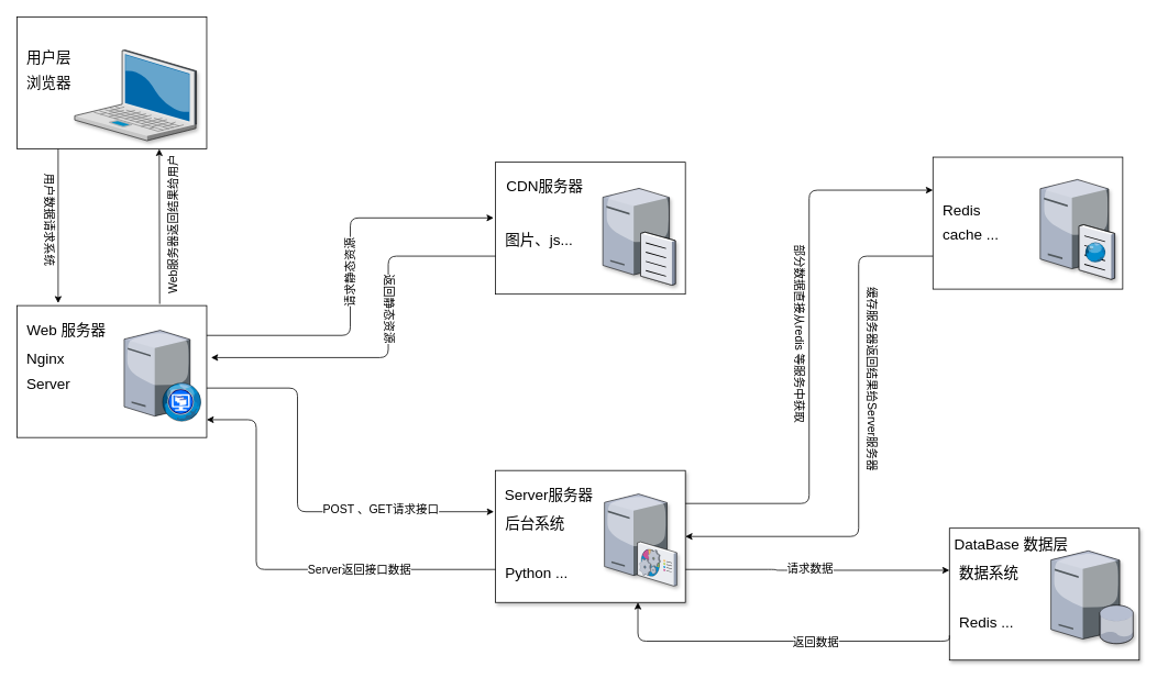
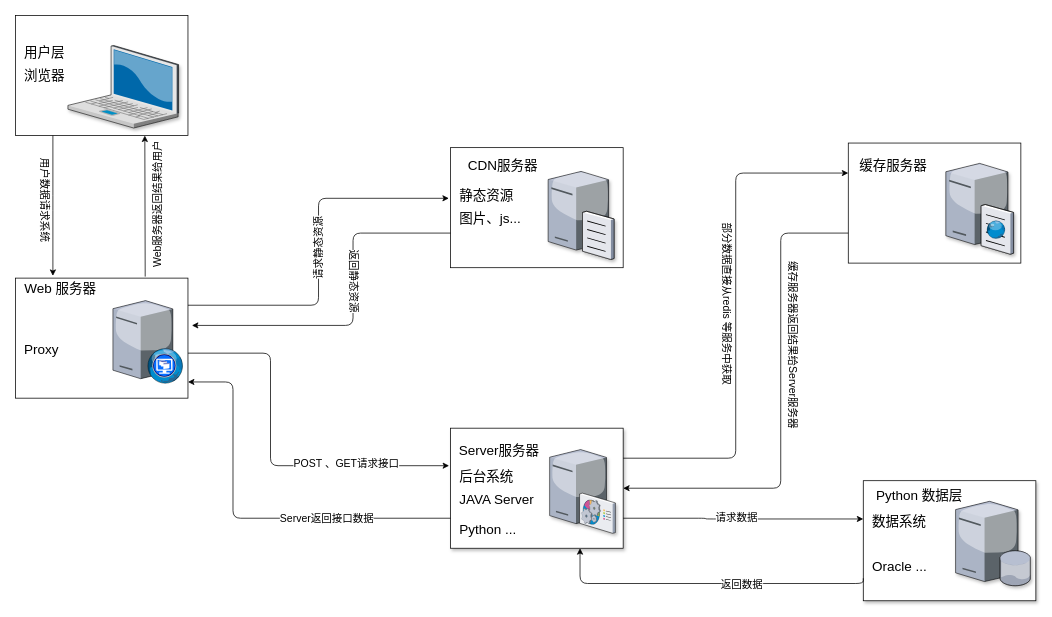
  <mxCell id="0" />
  <mxCell id="1" parent="0" />
  <mxCell id="2" value="" style="rounded=0;whiteSpace=wrap;html=1;" vertex="1" parent="1"><mxGeometry x="20" y="20" width="230" height="160" as="geometry" /></mxCell>
  <mxCell id="3" value="" style="rounded=0;whiteSpace=wrap;html=1;" vertex="1" parent="1"><mxGeometry x="20" y="370" width="230" height="160" as="geometry" /></mxCell>
- <mxCell id="4" value="&lt;font style=&quot;font-size: 18px&quot;&gt;Web 服务器&lt;/font&gt;" style="text;html=1;strokeColor=none;fillColor=none;align=center;verticalAlign=middle;whiteSpace=wrap;rounded=0;" vertex="1" parent="1"><mxGeometry x="30" y="390" width="100" height="20" as="geometry" /></mxCell>
- <mxCell id="5" value="&lt;div&gt;&lt;span style=&quot;font-size: 18px&quot;&gt;Nginx&lt;/span&gt;&lt;/div&gt;" style="text;html=1;strokeColor=none;fillColor=none;align=left;verticalAlign=middle;whiteSpace=wrap;rounded=0;" vertex="1" parent="1"><mxGeometry x="30" y="420" width="100" height="30" as="geometry" /></mxCell>
+ <mxCell id="4" value="&lt;font style=&quot;font-size: 18px&quot;&gt;Web 服务器&lt;/font&gt;" style="text;html=1;strokeColor=none;fillColor=none;align=center;verticalAlign=middle;whiteSpace=wrap;rounded=0;" vertex="1" parent="1"><mxGeometry x="30" y="375" width="100" height="20" as="geometry" /></mxCell>
  <mxCell id="6" value="" style="verticalLabelPosition=bottom;aspect=fixed;html=1;verticalAlign=top;strokeColor=none;align=center;outlineConnect=0;shape=mxgraph.citrix.desktop_web;" vertex="1" parent="1"><mxGeometry x="150" y="400" width="93.5" height="110" as="geometry" /></mxCell>
  <mxCell id="7" value="" style="group" vertex="1" connectable="0" parent="1"><mxGeometry x="600" y="570" width="230" height="160" as="geometry" /></mxCell>
  <mxCell id="8" value="" style="rounded=0;whiteSpace=wrap;html=1;shadow=1;" vertex="1" parent="7"><mxGeometry width="230" height="160" as="geometry" /></mxCell>
  <mxCell id="9" value="&lt;font style=&quot;font-size: 18px&quot;&gt;Server服务器&lt;/font&gt;" style="text;html=1;strokeColor=none;fillColor=none;align=center;verticalAlign=middle;whiteSpace=wrap;rounded=0;shadow=1;" vertex="1" parent="7"><mxGeometry x="10" y="20" width="110" height="20" as="geometry" /></mxCell>
  <mxCell id="10" value="&lt;div&gt;&lt;span style=&quot;font-size: 18px&quot;&gt;后台系统&lt;/span&gt;&lt;/div&gt;" style="text;html=1;strokeColor=none;fillColor=none;align=left;verticalAlign=middle;whiteSpace=wrap;rounded=0;shadow=1;" vertex="1" parent="7"><mxGeometry x="10" y="50" width="100" height="30" as="geometry" /></mxCell>
  <mxCell id="11" value="" style="verticalLabelPosition=bottom;aspect=fixed;html=1;verticalAlign=top;strokeColor=none;align=center;outlineConnect=0;shape=mxgraph.citrix.command_center;shadow=1;" vertex="1" parent="7"><mxGeometry x="132" y="28.5" width="87.7" height="111.5" as="geometry" /></mxCell>
- <mxCell id="13" value="&lt;span style=&quot;font-size: 18px&quot;&gt;Python ...&lt;/span&gt;" style="text;html=1;strokeColor=none;fillColor=none;align=left;verticalAlign=middle;whiteSpace=wrap;rounded=0;shadow=1;" vertex="1" parent="7"><mxGeometry x="10" y="110" width="115" height="30" as="geometry" /></mxCell>
+ <mxCell id="12" value="&lt;div&gt;&lt;span style=&quot;font-size: 18px&quot;&gt;JAVA Server&lt;/span&gt;&lt;/div&gt;" style="text;html=1;strokeColor=none;fillColor=none;align=left;verticalAlign=middle;whiteSpace=wrap;rounded=0;shadow=1;" vertex="1" parent="7"><mxGeometry x="10" y="80" width="115" height="30" as="geometry" /></mxCell>
+ <mxCell id="13" value="&lt;span style=&quot;font-size: 18px&quot;&gt;Python ...&lt;/span&gt;" style="text;html=1;strokeColor=none;fillColor=none;align=left;verticalAlign=middle;whiteSpace=wrap;rounded=0;shadow=1;" vertex="1" parent="7"><mxGeometry x="10" y="120" width="115" height="30" as="geometry" /></mxCell>
  <mxCell id="14" value="" style="group" vertex="1" connectable="0" parent="1"><mxGeometry x="1150" y="640" width="230" height="160" as="geometry" /></mxCell>
  <mxCell id="15" value="" style="rounded=0;whiteSpace=wrap;html=1;shadow=1;" vertex="1" parent="14"><mxGeometry width="230" height="160" as="geometry" /></mxCell>
- <mxCell id="16" value="&lt;span style=&quot;font-size: 18px&quot;&gt;DataBase 数据层&lt;/span&gt;" style="text;html=1;strokeColor=none;fillColor=none;align=center;verticalAlign=middle;whiteSpace=wrap;rounded=0;shadow=1;" vertex="1" parent="14"><mxGeometry y="10" width="150" height="20" as="geometry" /></mxCell>
+ <mxCell id="16" value="&lt;span style=&quot;font-size: 18px&quot;&gt;Python 数据层&lt;/span&gt;" style="text;html=1;strokeColor=none;fillColor=none;align=center;verticalAlign=middle;whiteSpace=wrap;rounded=0;shadow=1;" vertex="1" parent="14"><mxGeometry y="10" width="150" height="20" as="geometry" /></mxCell>
  <mxCell id="17" value="&lt;div&gt;&lt;span style=&quot;font-size: 18px&quot;&gt;数据系统&lt;/span&gt;&lt;/div&gt;" style="text;html=1;strokeColor=none;fillColor=none;align=left;verticalAlign=middle;whiteSpace=wrap;rounded=0;shadow=1;" vertex="1" parent="14"><mxGeometry x="10" y="40" width="100" height="30" as="geometry" /></mxCell>
  <mxCell id="18" value="" style="verticalLabelPosition=bottom;aspect=fixed;html=1;verticalAlign=top;strokeColor=none;align=center;outlineConnect=0;shape=mxgraph.citrix.database_server;shadow=1;" vertex="1" parent="14"><mxGeometry x="123" y="27.5" width="100" height="112.5" as="geometry" /></mxCell>
- <mxCell id="19" value="&lt;div&gt;&lt;span style=&quot;font-size: 18px&quot;&gt;Redis ...&lt;/span&gt;&lt;/div&gt;" style="text;html=1;strokeColor=none;fillColor=none;align=left;verticalAlign=middle;whiteSpace=wrap;rounded=0;shadow=1;" vertex="1" parent="14"><mxGeometry x="10" y="100" width="100" height="30" as="geometry" /></mxCell>
+ <mxCell id="19" value="&lt;div&gt;&lt;span style=&quot;font-size: 18px&quot;&gt;Oracle ...&lt;/span&gt;&lt;/div&gt;" style="text;html=1;strokeColor=none;fillColor=none;align=left;verticalAlign=middle;whiteSpace=wrap;rounded=0;shadow=1;" vertex="1" parent="14"><mxGeometry x="10" y="100" width="100" height="30" as="geometry" /></mxCell>
  <mxCell id="20" value="" style="rounded=0;whiteSpace=wrap;html=1;" vertex="1" parent="1"><mxGeometry x="1130" y="190" width="230" height="160" as="geometry" /></mxCell>
- <mxCell id="22" value="&lt;div&gt;&lt;span style=&quot;font-size: 18px&quot;&gt;Redis&lt;/span&gt;&lt;/div&gt;" style="text;html=1;strokeColor=none;fillColor=none;align=left;verticalAlign=middle;whiteSpace=wrap;rounded=0;" vertex="1" parent="1"><mxGeometry x="1140" y="240" width="100" height="30" as="geometry" /></mxCell>
+ <mxCell id="21" value="&lt;span style=&quot;font-size: 18px&quot;&gt;缓存服务器&lt;/span&gt;" style="text;html=1;strokeColor=none;fillColor=none;align=center;verticalAlign=middle;whiteSpace=wrap;rounded=0;" vertex="1" parent="1"><mxGeometry x="1140" y="210" width="100" height="20" as="geometry" /></mxCell>
  <mxCell id="23" value="" style="verticalLabelPosition=bottom;aspect=fixed;html=1;verticalAlign=top;strokeColor=none;align=center;outlineConnect=0;shape=mxgraph.citrix.cache_server;shadow=1;" vertex="1" parent="1"><mxGeometry x="1260" y="214.25" width="90.12" height="123.75" as="geometry" /></mxCell>
- <mxCell id="24" value="&lt;div&gt;&lt;span style=&quot;font-size: 18px&quot;&gt;cache ...&lt;/span&gt;&lt;/div&gt;" style="text;html=1;strokeColor=none;fillColor=none;align=left;verticalAlign=middle;whiteSpace=wrap;rounded=0;" vertex="1" parent="1"><mxGeometry x="1140" y="270" width="100" height="30" as="geometry" /></mxCell>
  <mxCell id="25" value="" style="verticalLabelPosition=bottom;aspect=fixed;html=1;verticalAlign=top;strokeColor=none;align=center;outlineConnect=0;shape=mxgraph.citrix.laptop_2;shadow=1;" vertex="1" parent="1"><mxGeometry x="90" y="60" width="147.51" height="110" as="geometry" /></mxCell>
  <mxCell id="26" value="&lt;span style=&quot;font-size: 18px&quot;&gt;用户层&lt;/span&gt;" style="text;html=1;strokeColor=none;fillColor=none;align=left;verticalAlign=middle;whiteSpace=wrap;rounded=0;" vertex="1" parent="1"><mxGeometry x="30" y="60" width="100" height="20" as="geometry" /></mxCell>
  <mxCell id="27" value="&lt;span style=&quot;font-size: 18px&quot;&gt;浏览器&lt;/span&gt;" style="text;html=1;strokeColor=none;fillColor=none;align=left;verticalAlign=middle;whiteSpace=wrap;rounded=0;" vertex="1" parent="1"><mxGeometry x="30" y="90" width="100" height="20" as="geometry" /></mxCell>
  <mxCell id="28" value="" style="rounded=0;whiteSpace=wrap;html=1;" vertex="1" parent="1"><mxGeometry x="600" y="196.13" width="230" height="160" as="geometry" /></mxCell>
- <mxCell id="29" value="&lt;span style=&quot;font-size: 18px&quot;&gt;CDN服务器&lt;/span&gt;" style="text;html=1;strokeColor=none;fillColor=none;align=center;verticalAlign=middle;whiteSpace=wrap;rounded=0;" vertex="1" parent="1"><mxGeometry x="610" y="216.13" width="100" height="20" as="geometry" /></mxCell>
+ <mxCell id="29" value="&lt;span style=&quot;font-size: 18px&quot;&gt;CDN服务器&lt;/span&gt;" style="text;html=1;strokeColor=none;fillColor=none;align=center;verticalAlign=middle;whiteSpace=wrap;rounded=0;" vertex="1" parent="1"><mxGeometry x="620" y="211.13" width="100" height="20" as="geometry" /></mxCell>
+ <mxCell id="30" value="&lt;div&gt;&lt;span style=&quot;font-size: 18px&quot;&gt;静态资源&lt;/span&gt;&lt;/div&gt;" style="text;html=1;strokeColor=none;fillColor=none;align=left;verticalAlign=middle;whiteSpace=wrap;rounded=0;" vertex="1" parent="1"><mxGeometry x="610" y="246.13" width="100" height="30" as="geometry" /></mxCell>
  <mxCell id="31" value="" style="verticalLabelPosition=bottom;aspect=fixed;html=1;verticalAlign=top;strokeColor=none;align=center;outlineConnect=0;shape=mxgraph.citrix.file_server;shadow=1;" vertex="1" parent="1"><mxGeometry x="730" y="225" width="87.84" height="120" as="geometry" /></mxCell>
  <mxCell id="32" value="&lt;div&gt;&lt;span style=&quot;font-size: 18px&quot;&gt;图片、js...&lt;/span&gt;&lt;/div&gt;" style="text;html=1;strokeColor=none;fillColor=none;align=left;verticalAlign=middle;whiteSpace=wrap;rounded=0;" vertex="1" parent="1"><mxGeometry x="610" y="276.13" width="100" height="30" as="geometry" /></mxCell>
- <mxCell id="33" value="&lt;div&gt;&lt;span style=&quot;font-size: 18px&quot;&gt;Server&lt;/span&gt;&lt;/div&gt;" style="text;html=1;strokeColor=none;fillColor=none;align=left;verticalAlign=middle;whiteSpace=wrap;rounded=0;" vertex="1" parent="1"><mxGeometry x="30" y="450" width="100" height="30" as="geometry" /></mxCell>
+ <mxCell id="33" value="&lt;div&gt;&lt;span style=&quot;font-size: 18px&quot;&gt;Proxy&lt;/span&gt;&lt;/div&gt;" style="text;html=1;strokeColor=none;fillColor=none;align=left;verticalAlign=middle;whiteSpace=wrap;rounded=0;" vertex="1" parent="1"><mxGeometry x="30" y="450" width="100" height="30" as="geometry" /></mxCell>
  <mxCell id="34" value="" style="edgeStyle=elbowEdgeStyle;elbow=horizontal;endArrow=classic;html=1;" edge="1" parent="1" source="2"><mxGeometry width="50" height="50" relative="1" as="geometry"><mxPoint x="70" y="200" as="sourcePoint" /><mxPoint x="70" y="367" as="targetPoint" /><Array as="points"><mxPoint x="70" y="270" /></Array></mxGeometry></mxCell>
  <mxCell id="35" value="&lt;font style=&quot;font-size: 14px&quot;&gt;用户数据请求系统&lt;/font&gt;" style="edgeLabel;html=1;align=center;verticalAlign=middle;resizable=0;points=[];rotation=90;" vertex="1" connectable="0" parent="34"><mxGeometry x="-0.162" y="25" relative="1" as="geometry"><mxPoint x="-35" y="6.72" as="offset" /></mxGeometry></mxCell>
  <mxCell id="36" value="" style="edgeStyle=segmentEdgeStyle;endArrow=classic;html=1;entryX=0.75;entryY=1;entryDx=0;entryDy=0;" edge="1" parent="1" target="2"><mxGeometry width="50" height="50" relative="1" as="geometry"><mxPoint x="193" y="368" as="sourcePoint" /><mxPoint x="210" y="200" as="targetPoint" /></mxGeometry></mxCell>
  <mxCell id="37" value="&lt;font style=&quot;font-size: 14px&quot;&gt;Web服务器返回结果给用户&lt;/font&gt;" style="edgeLabel;html=1;align=center;verticalAlign=middle;resizable=0;points=[];rotation=-90;" vertex="1" connectable="0" parent="36"><mxGeometry x="0.188" y="-1" relative="1" as="geometry"><mxPoint x="16.3" y="17" as="offset" /></mxGeometry></mxCell>
  <mxCell id="38" value="" style="edgeStyle=elbowEdgeStyle;elbow=horizontal;endArrow=classic;html=1;entryX=-0.01;entryY=0.422;entryDx=0;entryDy=0;entryPerimeter=0;" edge="1" parent="1" target="28"><mxGeometry width="50" height="50" relative="1" as="geometry"><mxPoint x="250" y="406.13" as="sourcePoint" /><mxPoint x="300" y="356.13" as="targetPoint" /></mxGeometry></mxCell>
  <mxCell id="39" value="&lt;font style=&quot;font-size: 14px&quot;&gt;请求静态资源&lt;/font&gt;" style="edgeLabel;html=1;align=center;verticalAlign=middle;resizable=0;points=[];rotation=-90;" vertex="1" connectable="0" parent="38"><mxGeometry x="0.054" y="1" relative="1" as="geometry"><mxPoint y="9.11" as="offset" /></mxGeometry></mxCell>
  <mxCell id="40" value="" style="edgeStyle=elbowEdgeStyle;elbow=horizontal;endArrow=classic;html=1;" edge="1" parent="1"><mxGeometry width="50" height="50" relative="1" as="geometry"><mxPoint x="250" y="470" as="sourcePoint" /><mxPoint x="598" y="620" as="targetPoint" /><Array as="points"><mxPoint x="360" y="550" /></Array></mxGeometry></mxCell>
  <mxCell id="41" value="&lt;font style=&quot;font-size: 14px&quot;&gt;POST 、GET请求接口&lt;/font&gt;" style="edgeLabel;html=1;align=center;verticalAlign=middle;resizable=0;points=[];rotation=0;" vertex="1" connectable="0" parent="40"><mxGeometry x="-0.301" y="-39" relative="1" as="geometry"><mxPoint x="139" y="82.88" as="offset" /></mxGeometry></mxCell>
  <mxCell id="42" value="" style="edgeStyle=elbowEdgeStyle;elbow=horizontal;endArrow=classic;html=1;entryX=0;entryY=0.25;entryDx=0;entryDy=0;exitX=1;exitY=0.25;exitDx=0;exitDy=0;" edge="1" parent="1" source="8" target="20"><mxGeometry width="50" height="50" relative="1" as="geometry"><mxPoint x="830" y="610" as="sourcePoint" /><mxPoint x="880" y="560" as="targetPoint" /></mxGeometry></mxCell>
  <mxCell id="43" value="&lt;font style=&quot;font-size: 14px&quot;&gt;部分数据直接从redis 等服务中获取&lt;/font&gt;" style="edgeLabel;html=1;align=center;verticalAlign=middle;resizable=0;points=[];rotation=90;" vertex="1" connectable="0" parent="42"><mxGeometry x="0.048" y="4" relative="1" as="geometry"><mxPoint x="-6.06" as="offset" /></mxGeometry></mxCell>
  <mxCell id="44" value="" style="edgeStyle=elbowEdgeStyle;elbow=horizontal;endArrow=classic;html=1;exitX=1;exitY=0.75;exitDx=0;exitDy=0;" edge="1" parent="1" source="8"><mxGeometry width="50" height="50" relative="1" as="geometry"><mxPoint x="830" y="700" as="sourcePoint" /><mxPoint x="1150" y="691" as="targetPoint" /><Array as="points"><mxPoint x="940" y="690" /></Array></mxGeometry></mxCell>
  <mxCell id="45" value="&lt;font style=&quot;font-size: 14px&quot;&gt;请求数据&lt;/font&gt;" style="edgeLabel;html=1;align=center;verticalAlign=middle;resizable=0;points=[];" vertex="1" connectable="0" parent="44"><mxGeometry x="-0.198" y="3" relative="1" as="geometry"><mxPoint x="22.76" as="offset" /></mxGeometry></mxCell>
  <mxCell id="46" value="" style="edgeStyle=elbowEdgeStyle;elbow=horizontal;endArrow=classic;html=1;entryX=1.023;entryY=0.394;entryDx=0;entryDy=0;entryPerimeter=0;" edge="1" parent="1" target="3"><mxGeometry width="50" height="50" relative="1" as="geometry"><mxPoint x="600" y="310" as="sourcePoint" /><mxPoint x="570" y="320" as="targetPoint" /><Array as="points"><mxPoint x="470" y="360" /><mxPoint x="480" y="433" /></Array></mxGeometry></mxCell>
  <mxCell id="47" value="&lt;font style=&quot;font-size: 14px&quot;&gt;返回静态资源&lt;/font&gt;" style="edgeLabel;html=1;align=center;verticalAlign=middle;resizable=0;points=[];rotation=90;" vertex="1" connectable="0" parent="46"><mxGeometry x="-0.447" y="50" relative="1" as="geometry"><mxPoint x="1" y="13" as="offset" /></mxGeometry></mxCell>
  <mxCell id="48" value="" style="edgeStyle=elbowEdgeStyle;elbow=horizontal;endArrow=classic;html=1;entryX=1;entryY=0.5;entryDx=0;entryDy=0;exitX=0;exitY=0.75;exitDx=0;exitDy=0;" edge="1" parent="1" source="20" target="8"><mxGeometry width="50" height="50" relative="1" as="geometry"><mxPoint x="1100" y="400" as="sourcePoint" /><mxPoint x="1150" y="350" as="targetPoint" /><Array as="points"><mxPoint x="1040" y="480" /></Array></mxGeometry></mxCell>
  <mxCell id="49" value="&lt;font style=&quot;font-size: 14px&quot;&gt;缓存服务器返回结果给Server服务器&lt;/font&gt;" style="edgeLabel;html=1;align=center;verticalAlign=middle;resizable=0;points=[];rotation=90;" vertex="1" connectable="0" parent="48"><mxGeometry x="-0.331" y="1" relative="1" as="geometry"><mxPoint x="16" y="23.88" as="offset" /></mxGeometry></mxCell>
  <mxCell id="50" value="" style="edgeStyle=elbowEdgeStyle;elbow=vertical;endArrow=classic;html=1;entryX=0.75;entryY=1;entryDx=0;entryDy=0;" edge="1" parent="1" target="8"><mxGeometry width="50" height="50" relative="1" as="geometry"><mxPoint x="1150" y="770" as="sourcePoint" /><mxPoint x="1130" y="720" as="targetPoint" /><Array as="points"><mxPoint x="960" y="777" /></Array></mxGeometry></mxCell>
  <mxCell id="51" value="&lt;font style=&quot;font-size: 14px&quot;&gt;返回数据&lt;/font&gt;" style="edgeLabel;html=1;align=center;verticalAlign=middle;resizable=0;points=[];" vertex="1" connectable="0" parent="50"><mxGeometry x="-0.213" y="1" relative="1" as="geometry"><mxPoint as="offset" /></mxGeometry></mxCell>
  <mxCell id="52" value="" style="edgeStyle=elbowEdgeStyle;elbow=horizontal;endArrow=classic;html=1;exitX=0;exitY=0.75;exitDx=0;exitDy=0;entryX=1;entryY=0.865;entryDx=0;entryDy=0;entryPerimeter=0;" edge="1" parent="1" source="8" target="3"><mxGeometry width="50" height="50" relative="1" as="geometry"><mxPoint x="430" y="710" as="sourcePoint" /><mxPoint x="160" y="550" as="targetPoint" /><Array as="points"><mxPoint x="310" y="570" /><mxPoint x="180" y="620" /><mxPoint x="193" y="590" /><mxPoint x="190" y="580" /><mxPoint x="170" y="680" /></Array></mxGeometry></mxCell>
  <mxCell id="53" value="&lt;font style=&quot;font-size: 14px&quot;&gt;Server返回接口数据&lt;/font&gt;" style="edgeLabel;html=1;align=center;verticalAlign=middle;resizable=0;points=[];" vertex="1" connectable="0" parent="52"><mxGeometry x="-0.403" relative="1" as="geometry"><mxPoint x="-7" as="offset" /></mxGeometry></mxCell>
